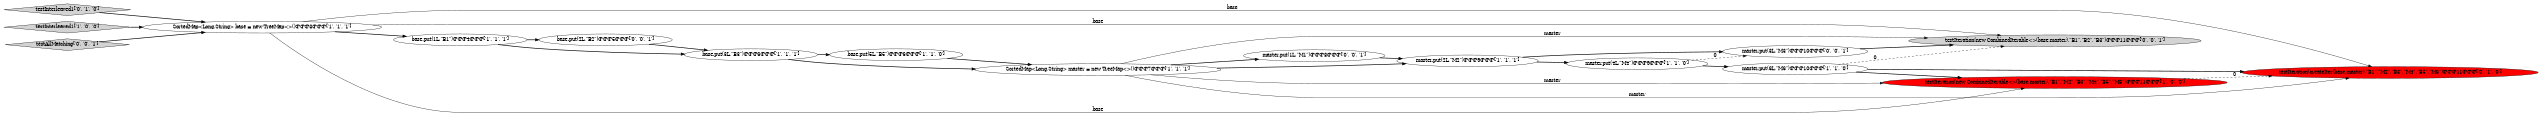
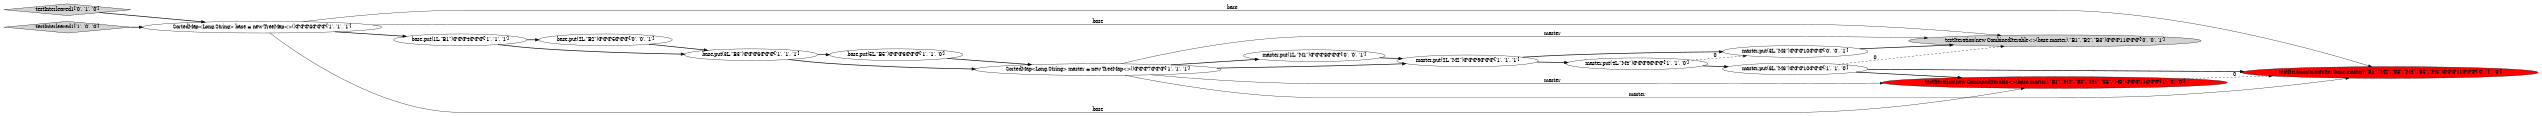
  digraph {
    rankdir=LR
    node [fillcolor=white shape=ellipse style=filled]
    edge [style=bold]
    n1 [label="base.put(5L,\"B5\")@@@6@@@['1', '1', '0']"]
    n2 [label="SortedMap<Long,String> master = new TreeMap<>()@@@7@@@['1', '1', '1']"]
    n3 [label="master.put(3L,\"M3\")@@@10@@@['0', '0', '1']"]
    n4 [fillcolor=lightgray label="testIteration(new CombinedIterable<>(base,master),\"B1\",\"B2\",\"B3\")@@@11@@@['0', '0', '1']"]
    n5 [fillcolor=red label="testIteration(new CombinedIterable<>(base,master),\"B1\",\"M2\",\"B3\",\"M4\",\"B5\",\"M6\")@@@11@@@['1', '0', '0']"]
    n6 [fillcolor=red label="testIteration(createIter(base,master),\"B1\",\"M2\",\"B3\",\"M4\",\"B5\",\"M6\")@@@11@@@['0', '1', '0']"]
    n7 [label="base.put(2L,\"B2\")@@@5@@@['0', '0', '1']"]
    n8 [label="base.put(3L,\"B3\")@@@6@@@['1', '1', '1']"]
    n9 [label="master.put(6L,\"M6\")@@@10@@@['1', '1', '0']"]
    n10 [fillcolor=lightgray label="testInterleaved1['0', '1', '0']" shape=diamond]
    n11 [label="SortedMap<Long,String> base = new TreeMap<>()@@@3@@@['1', '1', '1']"]
    n12 [label="base.put(1L,\"B1\")@@@4@@@['1', '1', '1']"]
    n13 [fillcolor=lightgray label="testInterleaved1['1', '0', '0']" shape=diamond]
    n14 [label="master.put(4L,\"M4\")@@@9@@@['1', '1', '0']"]
    n15 [label="master.put(1L,\"M1\")@@@8@@@['0', '0', '1']"]
    n16 [label="master.put(2L,\"M2\")@@@9@@@['1', '1', '1']"]
-   n17 [fillcolor=lightgray label="testAllMatching['0', '0', '1']" shape=diamond]
    n1 -> n2
    n2 -> n4 [label=master style=solid]
    n2 -> n5 [label=master style=solid]
    n2 -> n6 [label=master style=solid]
    n2 -> n15
    n2 -> n16
    n3 -> n4
    n5 -> n6 [label=0 style=dashed]
    n7 -> n8
    n8 -> n1
    n8 -> n2
    n9 -> n4 [label=0 style=dashed]
    n9 -> n5
    n9 -> n6
    n10 -> n11
    n11 -> n4 [label=base style=solid]
    n11 -> n5 [label=base style=solid]
    n11 -> n6 [label=base style=solid]
    n11 -> n12
    n12 -> n7
    n12 -> n8
    n13 -> n11
    n14 -> n3 [label=0 style=dashed]
    n14 -> n9
    n15 -> n16
    n16 -> n3
    n16 -> n14
-   n17 -> n11
  }
